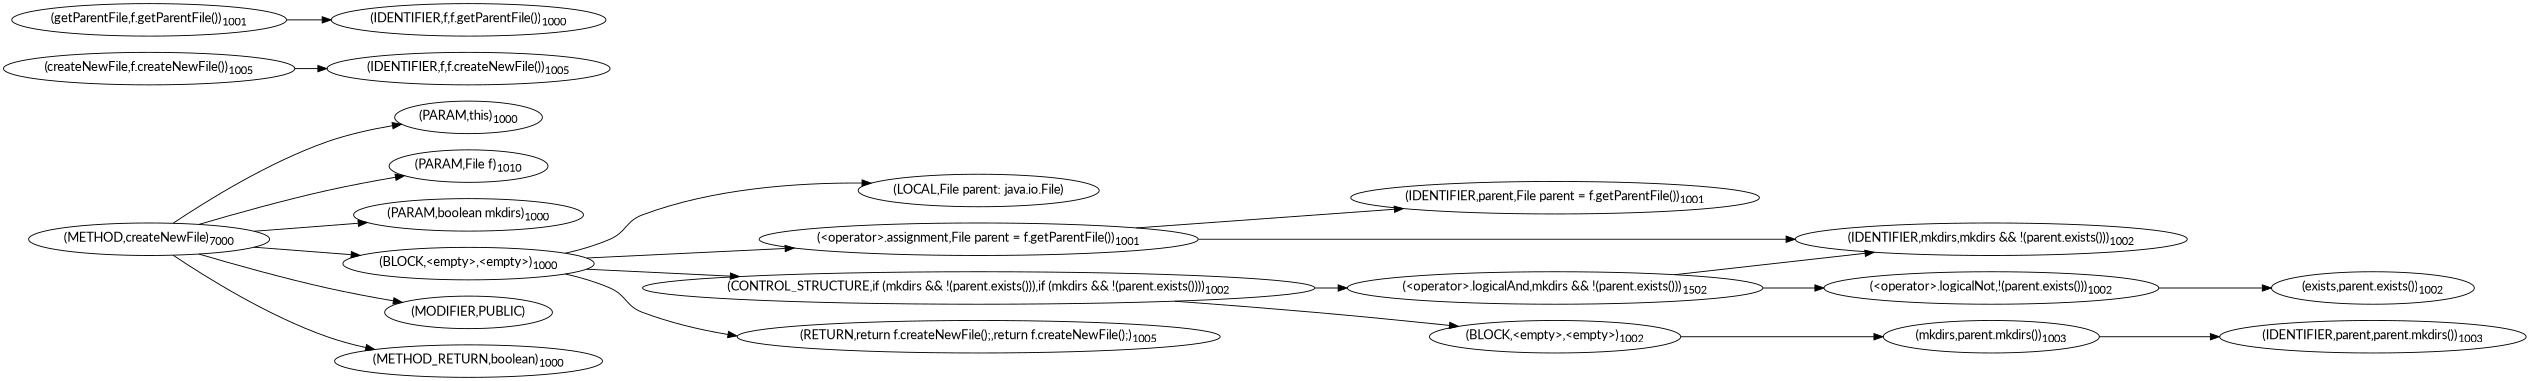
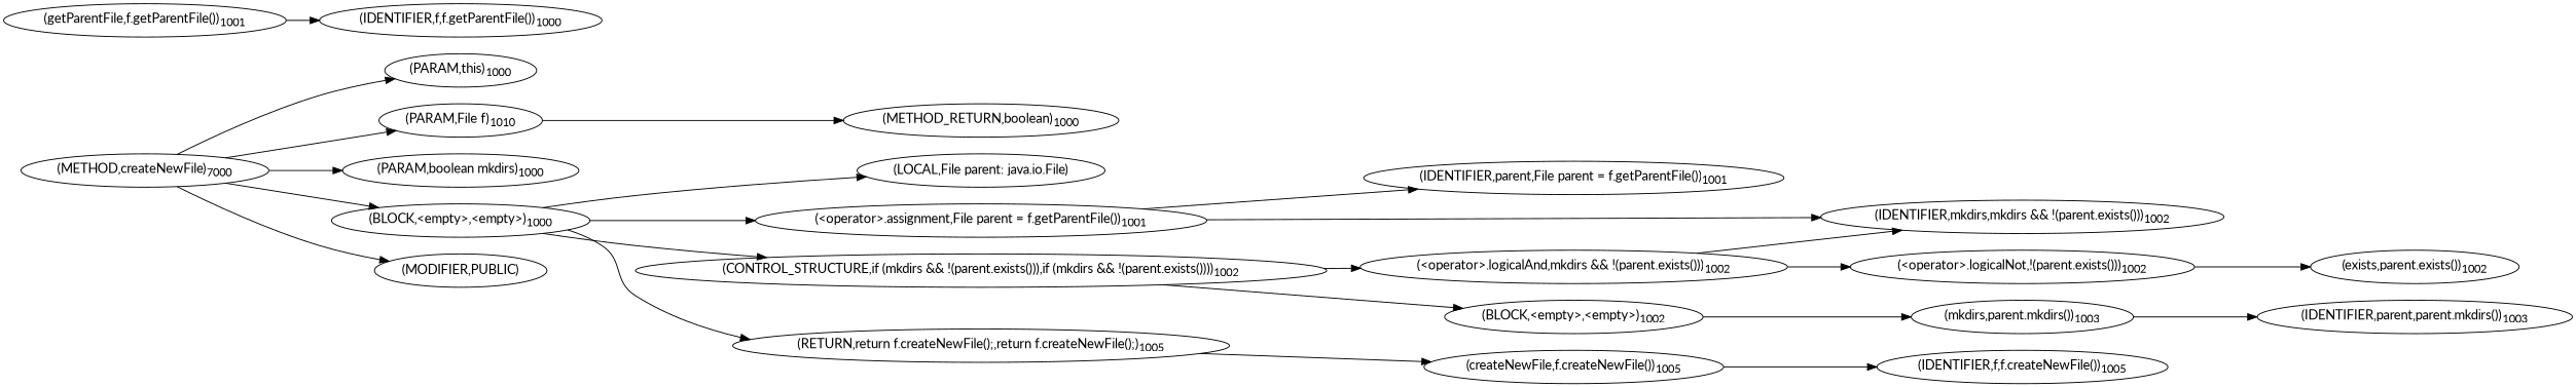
  digraph {
    fontname=Lato
    rankdir=LR
    node [fontname=Lato]
    edge [fontname=Lato]
    n1 [label=<(METHOD,createNewFile)<SUB>7000</SUB>>]
    n2 [label=<(PARAM,this)<SUB>1000</SUB>>]
    n3 [label=<(PARAM,File f)<SUB>1010</SUB>>]
    n4 [label=<(PARAM,boolean mkdirs)<SUB>1000</SUB>>]
    n5 [label=<(BLOCK,&lt;empty&gt;,&lt;empty&gt;)<SUB>1000</SUB>>]
    n6 [label=<(MODIFIER,PUBLIC)>]
    n7 [label=<(METHOD_RETURN,boolean)<SUB>1000</SUB>>]
    n8 [label=<(LOCAL,File parent: java.io.File)>]
    n9 [label=<(&lt;operator&gt;.assignment,File parent = f.getParentFile())<SUB>1001</SUB>>]
    n10 [label=<(CONTROL_STRUCTURE,if (mkdirs &amp;&amp; !(parent.exists())),if (mkdirs &amp;&amp; !(parent.exists())))<SUB>1002</SUB>>]
    n11 [label=<(RETURN,return f.createNewFile();,return f.createNewFile();)<SUB>1005</SUB>>]
    n12 [label=<(IDENTIFIER,parent,File parent = f.getParentFile())<SUB>1001</SUB>>]
    n13 [label=<(IDENTIFIER,mkdirs,mkdirs &amp;&amp; !(parent.exists()))<SUB>1002</SUB>>]
-   n14 [label=<(&lt;operator&gt;.logicalAnd,mkdirs &amp;&amp; !(parent.exists()))<SUB>1502</SUB>>]
+   n14 [label=<(&lt;operator&gt;.logicalAnd,mkdirs &amp;&amp; !(parent.exists()))<SUB>1002</SUB>>]
    n15 [label=<(BLOCK,&lt;empty&gt;,&lt;empty&gt;)<SUB>1002</SUB>>]
    n16 [label=<(createNewFile,f.createNewFile())<SUB>1005</SUB>>]
    n17 [label=<(getParentFile,f.getParentFile())<SUB>1001</SUB>>]
    n18 [label=<(IDENTIFIER,f,f.getParentFile())<SUB>1000</SUB>>]
    n19 [label=<(&lt;operator&gt;.logicalNot,!(parent.exists()))<SUB>1002</SUB>>]
    n20 [label=<(mkdirs,parent.mkdirs())<SUB>1003</SUB>>]
    n21 [label=<(exists,parent.exists())<SUB>1002</SUB>>]
    n22 [label=<(IDENTIFIER,parent,parent.mkdirs())<SUB>1003</SUB>>]
    n23 [label=<(IDENTIFIER,f,f.createNewFile())<SUB>1005</SUB>>]
    n1 -> n2
    n1 -> n3
    n1 -> n4
    n1 -> n5
    n1 -> n6
-   n1 -> n7
+   n3 -> n7
    n5 -> n8
    n5 -> n9
    n5 -> n10
    n5 -> n11
    n9 -> n12
    n9 -> n13
    n10 -> n14
    n10 -> n15
+   n11 -> n16
    n14 -> n13
    n14 -> n19
    n15 -> n20
    n16 -> n23
    n17 -> n18
    n19 -> n21
    n20 -> n22
  }
